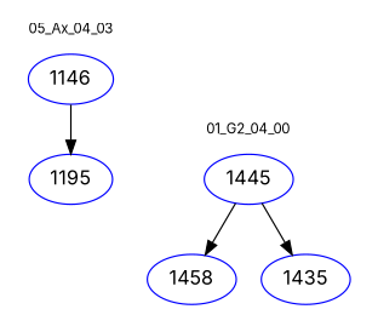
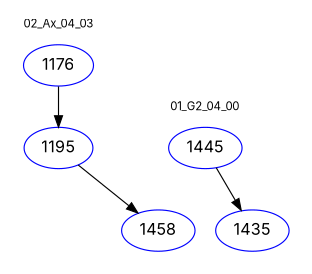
  digraph {
    fontname=Inter
    node [color=blue fontname=Inter]
    edge [color=black fontname=Inter]
-   n1 [label=1146]
+   n1 [label=1176]
    n2 [label=1195]
    n3 [label=1445]
    n4 [label=1435]
    n5 [label=1458]
    subgraph cluster_1 {
      color=white
      fontsize=10
-     label="05_Ax_04_03"
+     label="02_Ax_04_03"
      n1
      n2
    }
    subgraph cluster_2 {
      color=white
      fontsize=10
      label="01_G2_04_00"
      n3
      n4
      n5
    }
    n1 -> n2
    n3 -> n4
-   n3 -> n5
+   n2 -> n5
  }
